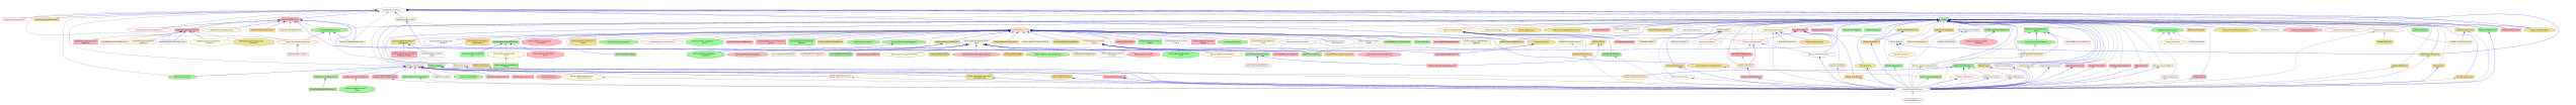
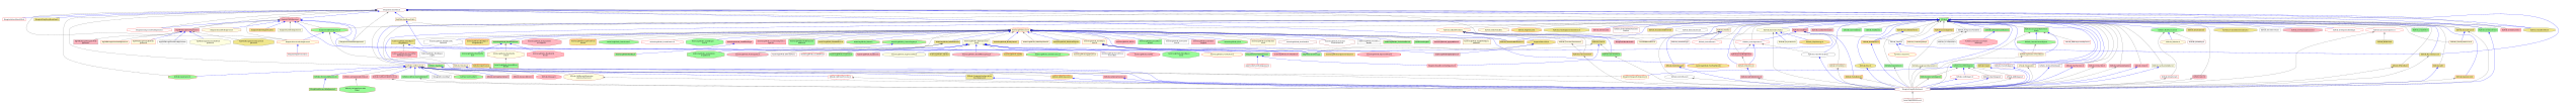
  digraph {
    fontname="Noto Serif"
    node [color=red fillcolor=white fontname="Noto Serif" fontsize=10 shape=octagon style=filled]
    edge [color=gray40 dir=back fontname="Noto Serif" fontsize=10 labelfontname=Helvetica labelfontsize=10 style=solid]
    n1 [color=brown fontcolor=black height=0.2 label="BlueprintActionFilter.h" width=0.4]
    n2 [height=0.2 label="BlueprintActionMenuUtils.h" shape=box width=0.4]
    n3 [height=0.2 label="BlueprintComponentNodeSpawner.h" width=0.4]
    n4 [color=gray40 fillcolor=khaki height=0.2 label="BlueprintDragDropMenuItem.h" shape=folder width=0.4]
    n5 [fillcolor=lightyellow height=0.2 label="BlueprintFunctionNodeSpawner.h" width=0.4]
    n6 [color=brown fillcolor=lightpink height=0.2 label="BlueprintNodeSpawner.h" shape=cylinder width=0.4]
    n7 [color=gray40 fillcolor=lightyellow height=0.2 label="BlueprintVariableNodeSpawner.h" shape=box width=0.4]
    n8 [color=brown fillcolor=lightpink height=0.2 label="RigVMEdGraphNodeSpawner.h" shape=box width=0.4]
    n9 [color=brown fillcolor=palegreen height=0.2 label="K2Node.h" shape=folder width=0.4]
    n10 [color=brown fillcolor=khaki height=0.2 label="K2Node_AnimNodeReference.h" shape=folder width=0.4]
    n11 [color=brown fillcolor=lightyellow height=0.2 label="K2Node_CallFunction.h" shape=box width=0.4]
    n12 [fillcolor=palegreen height=0.2 label="K2Node_AnimGetter.h" width=0.4]
    n13 [color=gray40 fillcolor=khaki height=0.2 label="K2Node_DynamicCast.h" shape=folder width=0.4]
    n14 [color=gray40 fillcolor=khaki height=0.2 label="K2Node_MacroInstance.h" shape=box width=0.4]
    n15 [color=gray40 fillcolor=palegreen height=0.2 label="K2Node_GetArrayItem.h" shape=cylinder width=0.4]
    n16 [fillcolor=lightpink height=0.2 label="K2Node_GetSubsystem.h" shape=box width=0.4]
    n17 [height=0.2 label="K2Node_StructOperation.h" width=0.4]
    n18 [color=gray40 fillcolor=khaki height=0.2 label="K2Node_VariableSetRef.h" width=0.4]
    n19 [color=brown fillcolor=lightyellow height=0.2 label="RigVMActionMenuUtils.h" shape=folder width=0.4]
    n20 [height=0.2 label="BlueprintTypePromotion.h" shape=folder width=0.4]
    n21 [color=gray40 fillcolor=lightyellow height=0.2 label="BlueprintAssetNodeSpawner.h" shape=box width=0.4]
    n22 [color=brown fillcolor=lightyellow height=0.2 label="BlueprintBoundNodeSpawner.h" width=0.4]
    n23 [color=brown fillcolor=palegreen height=0.2 label="BlueprintEventNodeSpawner.h" shape=folder width=0.4]
    n24 [fillcolor=palegreen height=0.2 label="BlueprintFieldNodeSpawner.h" width=0.4]
    n25 [fillcolor=khaki height=0.2 label="BlueprintNodeTemplateCache.h" shape=folder width=0.4]
    n26 [color=brown fillcolor=palegreen height=0.2 label="SRigVMActionMenu.cpp" shape=box width=0.4]
    n27 [color=gray40 height=0.2 label="RigVMEdGraphEnumNodeSpawner.h" shape=cylinder width=0.4]
    n28 [color=gray40 fillcolor=lightyellow height=0.2 label="RigVMEdGraphFunctionRefNode\lSpawner.h" width=0.4]
    n29 [color=gray40 fillcolor=khaki height=0.2 label="RigVMEdGraphInvokeEntryNode\lSpawner.h" width=0.4]
    n30 [color=gray40 fillcolor=lightpink height=0.2 label="RigVMEdGraphTemplateNode\lSpawner.h" shape=folder width=0.4]
    n31 [fillcolor=lightyellow height=0.2 label="RigVMEdGraphUnitNodeSpawner.h" shape=box width=0.4]
    n32 [fillcolor=lightyellow height=0.2 label="RigVMEdGraphVariableNode\lSpawner.h" shape=folder width=0.4]
    n33 [fillcolor=lightyellow height=0.2 label="AnimGraphNode_Base.h" shape=cylinder width=0.4]
    n34 [color=gray40 fillcolor=lightyellow height=0.2 label="K2Node_AssignmentStatement.h" shape=folder width=0.4]
    n35 [color=gray40 fillcolor=lightyellow height=0.2 label="K2Node_BaseAsyncTask.h" width=0.4]
    n36 [color=gray40 fillcolor=palegreen height=0.2 label="K2Node_BaseMCDelegate.h" shape=cylinder width=0.4]
    n37 [color=gray40 height=0.2 label="K2Node_BitmaskLiteral.h" width=0.4]
    n38 [fillcolor=khaki height=0.2 label="K2Node_BreakStruct.h" shape=folder width=0.4]
    n39 [color=gray40 fillcolor=lightpink height=0.2 label="K2Node_CastByteToEnum.h" shape=box width=0.4]
    n40 [color=brown fillcolor=lightyellow height=0.2 label="K2Node_ClassDynamicCast.h" shape=box width=0.4]
    n41 [color=brown fillcolor=palegreen height=0.2 label="K2Node_ConstructObjectFrom\lClass.h" shape=box width=0.4]
    n42 [color=brown fillcolor=lightyellow height=0.2 label="K2Node_SpawnActorFromClass.h" shape=cylinder width=0.4]
    n43 [color=gray40 fillcolor=palegreen height=0.2 label="K2Node_ConvertAsset.h" shape=folder width=0.4]
    n44 [color=gray40 fillcolor=khaki height=0.2 label="K2Node_Copy.h" shape=cylinder width=0.4]
    n45 [color=brown height=0.2 label="K2Node_CreateDelegate.h" shape=cylinder width=0.4]
    n46 [color=gray40 fillcolor=palegreen height=0.2 label="K2Node_DeadClass.h" shape=box width=0.4]
    n47 [color=brown fillcolor=lightyellow height=0.2 label="K2Node_DelegateSet.h" shape=box width=0.4]
    n48 [color=brown height=0.2 label="K2Node_DoOnceMultiInput.h" shape=folder width=0.4]
    n49 [fillcolor=lightpink height=0.2 label="K2Node_EaseFunction.h" shape=box width=0.4]
    n50 [fillcolor=lightyellow height=0.2 label="K2Node_EditablePinBase.h" width=0.4]
    n51 [color=gray40 height=0.2 label="K2Node_Tunnel.h" shape=folder width=0.4]
    n52 [color=brown fillcolor=lightyellow height=0.2 label="UnrealEdSharedPCH.h" shape=box width=0.4]
    n53 [color=brown fillcolor=khaki height=0.2 label="K2Node_EnumEquality.h" shape=box width=0.4]
    n54 [color=brown fillcolor=khaki height=0.2 label="K2Node_EnumLiteral.h" shape=folder width=0.4]
    n55 [height=0.2 label="K2Node_ExecutionSequence.h" width=0.4]
    n56 [color=gray40 fillcolor=khaki height=0.2 label="K2Node_ForEachElementInEnum.h" width=0.4]
    n57 [fillcolor=lightpink height=0.2 label="K2Node_FormatText.h" shape=box width=0.4]
    n58 [color=gray40 height=0.2 label="K2Node_GenericToText.h" shape=folder width=0.4]
    n59 [color=brown fillcolor=lightpink height=0.2 label="K2Node_GetClassDefaults.h" shape=folder width=0.4]
    n60 [color=gray40 fillcolor=lightyellow height=0.2 label="K2Node_GetDataTableRow.h" shape=folder width=0.4]
    n61 [fillcolor=palegreen height=0.2 label="K2Node_GetEnumeratorName.h" shape=box width=0.4]
    n62 [color=gray40 fillcolor=lightpink height=0.2 label="K2Node_GetNumEnumEntries.h" width=0.4]
    n63 [height=0.2 label="K2Node_GetSequenceBinding.h" width=0.4]
    n64 [color=brown fillcolor=khaki height=0.2 label="K2Node_IfThenElse.h" shape=folder width=0.4]
    n65 [color=gray40 fillcolor=palegreen height=0.2 label="K2Node_InputAction.h" shape=box width=0.4]
    n66 [fillcolor=palegreen height=0.2 label="K2Node_InputKey.h" shape=box width=0.4]
    n67 [fillcolor=khaki height=0.2 label="K2Node_InputTouch.h" shape=cylinder width=0.4]
    n68 [color=gray40 fillcolor=khaki height=0.2 label="K2Node_Knot.h" width=0.4]
    n69 [fillcolor=lightpink height=0.2 label="K2Node_Literal.h" shape=folder width=0.4]
    n70 [color=gray40 fillcolor=palegreen height=0.2 label="K2Node_LoadAsset.h" shape=cylinder width=0.4]
    n71 [color=gray40 fillcolor=palegreen height=0.2 label="K2Node_MakeContainer.h" width=0.4]
    n72 [fillcolor=lightyellow height=0.2 label="K2Node_MakeStruct.h" shape=cylinder width=0.4]
    n73 [color=brown fillcolor=lightyellow height=0.2 label="K2Node_MakeVariable.h" width=0.4]
    n74 [fillcolor=khaki height=0.2 label="K2Node_MapForEach.h" width=0.4]
    n75 [color=gray40 fillcolor=khaki height=0.2 label="K2Node_PureAssignmentStatement.h" width=0.4]
    n76 [color=gray40 fillcolor=lightpink height=0.2 label="K2Node_Select.h" shape=cylinder width=0.4]
    n77 [color=brown fillcolor=khaki height=0.2 label="K2Node_Self.h" shape=box width=0.4]
    n78 [fillcolor=lightpink height=0.2 label="K2Node_SetForEach.h" shape=box width=0.4]
    n79 [color=brown height=0.2 label="K2Node_SetVariableOnPersistent\lFrame.h" shape=cylinder width=0.4]
    n80 [fillcolor=khaki height=0.2 label="K2Node_SpawnActor.h" shape=box width=0.4]
    n81 [color=gray40 fillcolor=khaki height=0.2 label="K2Node_StructMemberGet.h" shape=folder width=0.4]
    n82 [color=brown fillcolor=lightpink height=0.2 label="K2Node_StructMemberSet.h" shape=cylinder width=0.4]
    n83 [color=brown fillcolor=lightyellow height=0.2 label="K2Node_Switch.h" shape=box width=0.4]
    n84 [height=0.2 label="K2Node_SwitchEnum.h" width=0.4]
    n85 [color=gray40 height=0.2 label="K2Node_TemporaryVariable.h" shape=box width=0.4]
    n86 [color=brown fillcolor=lightyellow height=0.2 label="K2Node_Timeline.h" shape=box width=0.4]
    n87 [color=brown fillcolor=khaki height=0.2 label="K2Node_TransitionRuleGetter.h" shape=box width=0.4]
    n88 [color=gray40 height=0.2 label="K2Node_TunnelBoundary.h" width=0.4]
    n89 [color=brown fillcolor=lightpink height=0.2 label="K2Node_Variable.h" shape=folder width=0.4]
    n90 [fillcolor=palegreen height=0.2 label="CallFunctionHandler.h" width=0.4]
    n91 [fillcolor=khaki height=0.2 label="K2Node_AddComponent.h" shape=cylinder width=0.4]
    n92 [fillcolor=lightpink height=0.2 label="K2Node_CallArrayFunction.h" shape=box width=0.4]
    n93 [color=brown fillcolor=lightpink height=0.2 label="K2Node_CallDataTableFunction.h" shape=cylinder width=0.4]
    n94 [color=gray40 fillcolor=palegreen height=0.2 label="K2Node_CallFunctionOnMember.h" shape=folder width=0.4]
    n95 [color=brown fillcolor=lightyellow height=0.2 label="K2Node_CallMaterialParameter\lCollectionFunction.h" width=0.4]
    n96 [height=0.2 label="K2Node_CallParentFunction.h" shape=cylinder width=0.4]
    n97 [color=gray40 fillcolor=khaki height=0.2 label="K2Node_CommutativeAssociative\lBinaryOperator.h" shape=folder width=0.4]
    n98 [fillcolor=lightpink height=0.2 label="K2Node_GetInputAxisKeyValue.h" shape=box width=0.4]
    n99 [color=gray40 fillcolor=lightpink height=0.2 label="K2Node_GetInputAxisValue.h" shape=folder width=0.4]
    n100 [fillcolor=lightpink height=0.2 label="K2Node_InstancedStruct.h" shape=folder width=0.4]
    n101 [fillcolor=lightpink height=0.2 label="K2Node_Message.h" width=0.4]
    n102 [fillcolor=palegreen height=0.2 label="K2Node_PromotableOperator.h" shape=folder width=0.4]
    n103 [color=gray40 height=0.2 label="SFixupSelfContextDlg.h" shape=folder width=0.4]
    n104 [color=brown height=0.2 label="BlueprintGraphDefinitions.h" width=0.4]
    n105 [height=0.2 label="AnimNotifyEventNodeSpawner.h" shape=cylinder width=0.4]
    n106 [fillcolor=lightpink height=0.2 label="BlueprintBoundEventNodeSpawner.h" shape=folder width=0.4]
    n107 [fillcolor=lightyellow height=0.2 label="BlueprintDelegateNodeSpawner.h" shape=cylinder width=0.4]
    n108 [color=gray40 fillcolor=lightpink height=0.2 label="AnimGraphNodeAlphaOptions.h" shape=folder width=0.4]
    n109 [fillcolor=palegreen height=0.2 label="AnimGraphNodeBinding.h" shape=folder width=0.4]
    n110 [color=brown fillcolor=lightpink height=0.2 label="AnimGraphNode_ApplyAdditive.h" shape=box width=0.4]
    n111 [color=brown fillcolor=lightyellow height=0.2 label="AnimGraphNode_ApplyMeshSpace\lAdditive.h" shape=folder width=0.4]
    n112 [fillcolor=lightyellow height=0.2 label="AnimGraphNode_AssetPlayer\lBase.h" shape=folder width=0.4]
    n113 [color=gray40 height=0.2 label="AnimGraphNode_BlendBoneBy\lChannel.h" width=0.4]
    n114 [fillcolor=palegreen height=0.2 label="AnimGraphNode_BlendListBase.h" shape=box width=0.4]
    n115 [color=gray40 fillcolor=khaki height=0.2 label="AnimGraphNode_BlendSpace\lGraphBase.h" shape=folder width=0.4]
    n116 [fillcolor=khaki height=0.2 label="AnimGraphNode_BlendSpace\lSampleResult.h" shape=cylinder width=0.4]
    n117 [color=brown fillcolor=lightpink height=0.2 label="AnimGraphNode_ComponentTo\lLocalSpace.h" width=0.4]
    n118 [fillcolor=khaki height=0.2 label="AnimGraphNode_CopyPoseFrom\lMesh.h" shape=cylinder width=0.4]
    n119 [color=brown fillcolor=palegreen height=0.2 label="AnimGraphNode_CurveSource.h" width=0.4]
    n120 [fillcolor=palegreen height=0.2 label="AnimGraphNode_CustomProperty.h" width=0.4]
    n121 [fillcolor=lightpink height=0.2 label="AnimGraphNode_DeadBlending.h" shape=box width=0.4]
    n122 [height=0.2 label="AnimGraphNode_Inertialization.h" width=0.4]
    n123 [color=gray40 fillcolor=palegreen height=0.2 label="AnimGraphNode_LinkedInput\lPose.h" width=0.4]
    n124 [fillcolor=lightpink height=0.2 label="AnimGraphNode_LocalToComponent\lSpace.h" shape=box width=0.4]
    n125 [color=brown fillcolor=palegreen height=0.2 label="AnimGraphNode_MakeDynamic\lAdditive.h" shape=cylinder width=0.4]
    n126 [color=gray40 fillcolor=khaki height=0.2 label="AnimGraphNode_MeshRefPose.h" shape=cylinder width=0.4]
    n127 [fillcolor=palegreen height=0.2 label="AnimGraphNode_Mirror.h" width=0.4]
    n128 [color=brown fillcolor=khaki height=0.2 label="AnimGraphNode_ModifyCurve.h" shape=box width=0.4]
    n129 [color=brown fillcolor=lightyellow height=0.2 label="AnimGraphNode_MultiWayBlend.h" shape=box width=0.4]
    n130 [color=gray40 fillcolor=lightpink height=0.2 label="AnimGraphNode_PoseSnapshot.h" width=0.4]
    n131 [color=gray40 fillcolor=khaki height=0.2 label="AnimGraphNode_RandomPlayer.h" shape=cylinder width=0.4]
    n132 [color=gray40 fillcolor=khaki height=0.2 label="AnimGraphNode_RefPoseBase.h" shape=box width=0.4]
    n133 [fillcolor=lightpink height=0.2 label="AnimGraphNode_Root.h" shape=cylinder width=0.4]
    n134 [color=gray40 fillcolor=palegreen height=0.2 label="AnimGraphNode_RotateRoot\lBone.h" shape=folder width=0.4]
    n135 [color=gray40 height=0.2 label="AnimGraphNode_SaveCached\lPose.h" shape=box width=0.4]
    n136 [color=brown fillcolor=lightpink height=0.2 label="AnimGraphNode_ScaleChain\lLength.h" shape=box width=0.4]
    n137 [color=gray40 fillcolor=lightyellow height=0.2 label="AnimGraphNode_SkeletalControl\lBase.h" shape=box width=0.4]
    n138 [fillcolor=palegreen height=0.2 label="AnimGraphNode_Slot.h" width=0.4]
    n139 [color=brown fillcolor=lightyellow height=0.2 label="AnimGraphNode_StateMachine\lBase.h" shape=cylinder width=0.4]
    n140 [color=brown height=0.2 label="AnimGraphNode_StateResult.h" width=0.4]
    n141 [color=brown height=0.2 label="AnimGraphNode_Transition\lPoseEvaluator.h" width=0.4]
    n142 [color=gray40 height=0.2 label="AnimGraphNode_Transition\lResult.h" shape=folder width=0.4]
    n143 [fillcolor=khaki height=0.2 label="AnimGraphNode_TwoWayBlend.h" width=0.4]
    n144 [fillcolor=palegreen height=0.2 label="AnimGraphNode_UseCachedPose.h" shape=box width=0.4]
    n145 [color=brown fillcolor=palegreen height=0.2 label="AnimationGraph.h" shape=folder width=0.4]
    n146 [color=gray40 fillcolor=lightyellow height=0.2 label="K2Node_AsyncAction.h" shape=folder width=0.4]
    n147 [fillcolor=khaki height=0.2 label="K2Node_PlayMontage.h" width=0.4]
    n148 [height=0.2 label="K2Node_AddDelegate.h" shape=box width=0.4]
    n149 [height=0.2 label="K2Node_CallDelegate.h" width=0.4]
    n150 [color=brown height=0.2 label="K2Node_ClearDelegate.h" shape=box width=0.4]
    n151 [fillcolor=palegreen height=0.2 label="K2Node_RemoveDelegate.h" shape=folder width=0.4]
    n152 [height=0.2 label="K2Node_AddComponentByClass.h" shape=box width=0.4]
    n153 [color=brown fillcolor=palegreen height=0.2 label="K2Node_GenericCreateObject.h" width=0.4]
    n154 [color=brown fillcolor=lightpink height=0.2 label="BlueprintEditorModule.h" shape=box width=0.4]
    n155 [color=brown fillcolor=khaki height=0.2 label="BlueprintEditorUtils.h" width=0.4]
    n156 [color=brown fillcolor=palegreen height=0.2 label="K2Node_CustomEvent.h" shape=cylinder width=0.4]
    n157 [color=gray40 fillcolor=khaki height=0.2 label="K2Node_Event.h" shape=cylinder width=0.4]
    n158 [color=brown fillcolor=khaki height=0.2 label="K2Node_FunctionEntry.h" shape=folder width=0.4]
    n159 [color=brown fillcolor=lightyellow height=0.2 label="K2Node_FunctionTerminator.h" shape=folder width=0.4]
    n160 [fillcolor=lightyellow height=0.2 label="K2Node_Composite.h" width=0.4]
    n161 [fillcolor=lightyellow height=0.2 label="K2Node_EnumInequality.h" shape=folder width=0.4]
    n162 [color=gray40 fillcolor=khaki height=0.2 label="K2Node_MultiGate.h" shape=cylinder width=0.4]
    n163 [fillcolor=lightpink height=0.2 label="K2Node_GetEnumeratorName\lAsString.h" width=0.4]
    n164 [height=0.2 label="K2Node_MakeArray.h" shape=box width=0.4]
    n165 [color=brown height=0.2 label="K2Node_MakeMap.h" shape=folder width=0.4]
    n166 [color=brown fillcolor=lightyellow height=0.2 label="K2Node_MakeSet.h" width=0.4]
    n167 [color=gray40 fillcolor=lightpink height=0.2 label="K2Node_SetFieldsInStruct.h" shape=box width=0.4]
    n168 [fillcolor=khaki height=0.2 label="K2Node_SwitchInteger.h" shape=folder width=0.4]
    n169 [color=gray40 height=0.2 label="K2Node_SwitchName.h" width=0.4]
    n170 [color=brown height=0.2 label="K2Node_SwitchString.h" shape=box width=0.4]
    n171 [color=gray40 height=0.2 label="K2Node_LocalVariable.h" shape=cylinder width=0.4]
    n172 [fillcolor=khaki height=0.2 label="K2Node_VariableGet.h" shape=folder width=0.4]
    n173 [color=brown fillcolor=lightyellow height=0.2 label="K2Node_VariableSet.h" shape=cylinder width=0.4]
    n174 [color=gray40 fillcolor=palegreen height=0.2 label="AnimGraphNode_BlendSpace\lBase.h" width=0.4]
    n175 [fillcolor=lightyellow height=0.2 label="AnimGraphNode_PoseByName.h" width=0.4]
    n176 [fillcolor=lightpink height=0.2 label="AnimGraphNode_PoseHandler.h" shape=folder width=0.4]
    n177 [fillcolor=khaki height=0.2 label="AnimGraphNode_SequenceEvaluator.h" shape=box width=0.4]
    n178 [fillcolor=lightpink height=0.2 label="AnimGraphNode_SequencePlayer.h" width=0.4]
    n179 [fillcolor=lightpink height=0.2 label="AnimGraphNode_BlendListBy\lBool.h" width=0.4]
    n180 [color=brown fillcolor=lightyellow height=0.2 label="AnimGraphNode_BlendListBy\lEnum.h" width=0.4]
    n181 [color=gray40 fillcolor=palegreen height=0.2 label="AnimGraphNode_BlendListBy\lInt.h" shape=folder width=0.4]
    n182 [color=gray40 height=0.2 label="AnimGraphNode_BlendSpace\lGraph.h" shape=box width=0.4]
    n183 [fillcolor=lightpink height=0.2 label="AnimGraphNode_RotationOffset\lBlendSpaceGraph.h" shape=cylinder width=0.4]
    n184 [color=brown fillcolor=palegreen height=0.2 label="AnimGraphNode_LinkedAnim\lGraphBase.h" width=0.4]
    n185 [color=brown height=0.2 label="AnimGraphNode_IdentityPose.h" shape=box width=0.4]
    n186 [height=0.2 label="AnimGraphNode_LocalRefPose.h" shape=cylinder width=0.4]
    n187 [fillcolor=palegreen height=0.2 label="AnimGraphNode_AnimDynamics.h" width=0.4]
    n188 [color=brown fillcolor=lightyellow height=0.2 label="AnimGraphNode_ApplyLimits.h" shape=cylinder width=0.4]
    n189 [color=brown height=0.2 label="AnimGraphNode_BoneDriven\lController.h" shape=box width=0.4]
    n190 [fillcolor=lightpink height=0.2 label="AnimGraphNode_CCDIK.h" width=0.4]
    n191 [color=brown fillcolor=palegreen height=0.2 label="AnimGraphNode_Constraint.h" shape=cylinder width=0.4]
    n192 [color=brown fillcolor=lightpink height=0.2 label="AnimGraphNode_CopyBone.h" shape=box width=0.4]
    n193 [color=gray40 fillcolor=lightyellow height=0.2 label="AnimGraphNode_CopyBoneDelta.h" width=0.4]
    n194 [color=gray40 fillcolor=khaki height=0.2 label="AnimGraphNode_Fabrik.h" shape=cylinder width=0.4]
    n195 [color=gray40 fillcolor=lightpink height=0.2 label="AnimGraphNode_HandIKRetargeting.h" width=0.4]
    n196 [fillcolor=khaki height=0.2 label="AnimGraphNode_LegIK.h" shape=cylinder width=0.4]
    n197 [fillcolor=palegreen height=0.2 label="AnimGraphNode_LayeredBone\lBlend.h" shape=box width=0.4]
    n198 [color=brown height=0.2 label="AnimGraphDefinitions.h" shape=cylinder width=0.4]
    n199 [color=brown fillcolor=palegreen height=0.2 label="K2Node_GetInputVectorAxis\lValue.h" width=0.4]
    n200 [fillcolor=palegreen height=0.2 label="SGraphNodePromotableOperator.h" shape=box width=0.4]
    n1 -> n2 [color=blue]
    n1 -> n3
    n1 -> n4 [color=blue]
    n1 -> n5
    n1 -> n6 [color=blue]
    n1 -> n7
    n1 -> n8
    n1 -> n9
    n1 -> n10 [color=blue]
    n1 -> n11
    n1 -> n12
    n1 -> n13
    n1 -> n14 [color=blue]
    n1 -> n15 [color=blue]
    n1 -> n16
    n1 -> n17
    n1 -> n18 [color=blue]
    n1 -> n19 [color=blue]
    n5 -> n20 [color=blue]
    n6 -> n3 [color=blue]
    n6 -> n5
    n6 -> n7 [color=blue]
    n6 -> n8
    n6 -> n21
    n6 -> n22 [color=blue]
    n6 -> n23 [color=blue]
    n6 -> n24
    n6 -> n25 [color=blue]
    n6 -> n26 [color=blue]
    n8 -> n27 [color=blue]
    n8 -> n28 [color=blue]
    n8 -> n29
    n8 -> n30
    n8 -> n31
    n8 -> n32 [color=blue]
    n9 -> n10 [color=blue]
    n9 -> n11
    n9 -> n13
    n9 -> n14 [color=blue]
    n9 -> n15
    n9 -> n16
    n9 -> n17
    n9 -> n18 [color=blue]
    n9 -> n24
    n9 -> n33
    n9 -> n34 [color=blue]
    n9 -> n35 [color=blue]
    n9 -> n36 [color=blue]
    n9 -> n37
    n9 -> n38 [color=blue]
    n9 -> n39
    n9 -> n40
    n9 -> n41
    n9 -> n42 [color=blue]
    n9 -> n43
    n9 -> n44 [color=blue]
    n9 -> n45 [color=blue]
    n9 -> n46
    n9 -> n47 [color=blue]
    n9 -> n48
    n9 -> n49
    n9 -> n50
    n9 -> n51
    n9 -> n52 [color=blue]
    n9 -> n53
    n9 -> n54
    n9 -> n55
    n9 -> n56 [color=blue]
    n9 -> n57
    n9 -> n58
    n9 -> n59
    n9 -> n60
    n9 -> n61 [color=blue]
    n9 -> n62 [color=blue]
    n9 -> n63 [color=blue]
    n9 -> n64
    n9 -> n65
    n9 -> n66 [color=blue]
    n9 -> n67 [color=blue]
    n9 -> n68 [color=blue]
    n9 -> n69
    n9 -> n70
    n9 -> n71 [color=blue]
    n9 -> n72 [color=blue]
    n9 -> n73
    n9 -> n74
    n9 -> n75
    n9 -> n76
    n9 -> n77
    n9 -> n78 [color=blue]
    n9 -> n79
    n9 -> n80 [color=blue]
    n9 -> n81
    n9 -> n82
    n9 -> n83
    n9 -> n84
    n9 -> n85
    n9 -> n86
    n9 -> n87 [color=blue]
    n9 -> n88 [color=blue]
    n9 -> n89 [color=blue]
    n11 -> n12 [color=blue]
    n11 -> n90
    n11 -> n91
    n11 -> n92 [color=blue]
    n11 -> n93 [color=blue]
    n11 -> n94 [color=blue]
    n11 -> n95
    n11 -> n96 [color=blue]
    n11 -> n97 [color=blue]
    n11 -> n98
    n11 -> n99 [color=blue]
    n11 -> n100
    n11 -> n101
    n11 -> n102 [color=blue]
    n11 -> n103 [color=blue]
    n13 -> n40 [color=blue]
    n13 -> n104
    n14 -> n104
    n15 -> n104 [color=blue]
    n17 -> n72 [color=blue]
    n17 -> n82
    n17 -> n88
    n19 -> n26 [color=blue]
    n23 -> n105 [color=blue]
    n23 -> n106 [color=blue]
    n24 -> n5 [color=blue]
    n24 -> n7 [color=blue]
    n24 -> n107
    n33 -> n10
    n33 -> n108 [color=blue]
-   n33 -> n109 [color=blue]
+   n121 -> n109 [color=blue]
    n33 -> n110
    n33 -> n111
    n33 -> n112
    n33 -> n113 [color=blue]
    n33 -> n114 [color=blue]
    n33 -> n115
    n33 -> n116
    n33 -> n117
    n33 -> n118
    n33 -> n119
    n33 -> n120
    n33 -> n121
    n33 -> n122
    n33 -> n123 [color=blue]
    n33 -> n124
    n33 -> n125 [color=blue]
    n33 -> n126
    n33 -> n127 [color=blue]
    n33 -> n128 [color=blue]
    n33 -> n129
    n33 -> n130
    n33 -> n131 [color=blue]
    n33 -> n132 [color=blue]
    n33 -> n133
    n33 -> n134 [color=blue]
    n33 -> n135
    n33 -> n136 [color=blue]
    n33 -> n137
    n33 -> n138 [color=blue]
    n33 -> n139
    n33 -> n140
    n33 -> n141 [color=blue]
    n33 -> n142 [color=blue]
    n33 -> n143 [color=blue]
    n33 -> n144 [color=blue]
    n33 -> n145
    n34 -> n104
    n35 -> n104
    n35 -> n146 [color=blue]
    n35 -> n147 [color=blue]
    n36 -> n107 [color=blue]
    n36 -> n148
    n36 -> n149 [color=blue]
    n36 -> n150
-   n143 -> n151
+   n36 -> n151
    n38 -> n104 [color=blue]
    n41 -> n42 [color=blue]
    n41 -> n104
    n41 -> n152
    n41 -> n153 [color=blue]
    n42 -> n104
    n44 -> n104 [color=blue]
    n45 -> n104 [color=blue]
    n47 -> n104
    n48 -> n104 [color=blue]
    n49 -> n104 [color=blue]
    n50 -> n51
    n50 -> n52
    n50 -> n154 [color=blue]
    n50 -> n155 [color=blue]
    n50 -> n156 [color=blue]
    n50 -> n157
    n50 -> n158
    n50 -> n159
    n51 -> n14 [color=blue]
    n51 -> n160 [color=blue]
    n53 -> n161 [color=blue]
    n55 -> n104
    n55 -> n162
    n57 -> n104
    n59 -> n104
    n60 -> n104 [color=blue]
    n61 -> n163 [color=blue]
    n64 -> n104
    n65 -> n104
    n66 -> n104 [color=blue]
    n67 -> n104
    n68 -> n104 [color=blue]
    n69 -> n104 [color=blue]
    n71 -> n164
    n71 -> n165
    n71 -> n166 [color=blue]
    n72 -> n167 [color=blue]
    n76 -> n104
    n77 -> n104 [color=blue]
    n80 -> n104
    n81 -> n38 [color=blue]
    n82 -> n72
    n83 -> n84 [color=blue]
    n83 -> n168 [color=blue]
    n83 -> n169
    n83 -> n170
    n85 -> n104
    n85 -> n171
    n86 -> n104 [color=blue]
    n88 -> n104 [color=blue]
    n89 -> n17 [color=blue]
    n89 -> n26 [color=blue]
    n89 -> n172 [color=blue]
    n89 -> n173
    n91 -> n104 [color=blue]
    n92 -> n104 [color=blue]
    n93 -> n104
    n94 -> n104
    n95 -> n104
    n96 -> n104
    n97 -> n104 [color=blue]
    n98 -> n199
    n102 -> n200 [color=blue]
    n104 -> n198
    n112 -> n174
    n112 -> n175 [color=blue]
    n112 -> n176 [color=blue]
    n112 -> n177 [color=blue]
    n112 -> n178
    n114 -> n179 [color=blue]
    n114 -> n180
    n114 -> n181 [color=blue]
    n115 -> n182 [color=blue]
    n115 -> n183
    n120 -> n184 [color=blue]
    n132 -> n130
    n132 -> n185
    n132 -> n186
    n137 -> n187 [color=blue]
    n137 -> n188 [color=blue]
    n137 -> n189 [color=blue]
    n137 -> n190 [color=blue]
    n137 -> n191 [color=blue]
    n137 -> n192 [color=blue]
    n137 -> n193 [color=blue]
    n137 -> n194
    n137 -> n195 [color=blue]
    n137 -> n196
    n148 -> n104
    n149 -> n104 [color=blue]
    n150 -> n104 [color=blue]
    n151 -> n104
    n153 -> n42
    n155 -> n26
    n155 -> n108 [color=blue]
    n156 -> n104
    n157 -> n23
    n157 -> n106 [color=blue]
    n157 -> n156
    n158 -> n104
    n159 -> n158
    n164 -> n104
    n167 -> n104
    n168 -> n104 [color=blue]
    n169 -> n104
    n172 -> n104
    n173 -> n104
    n180 -> n197
  }
